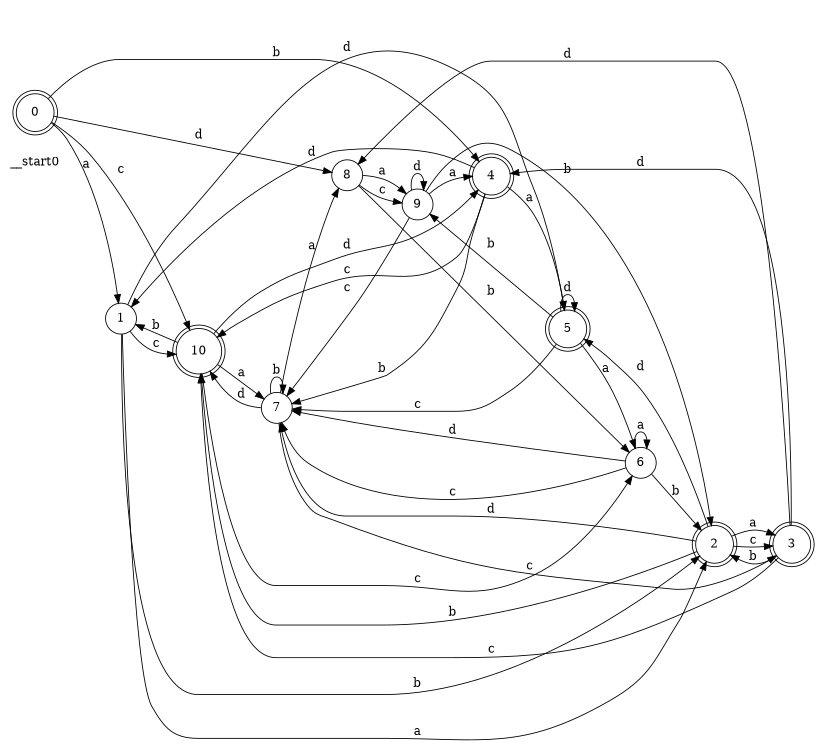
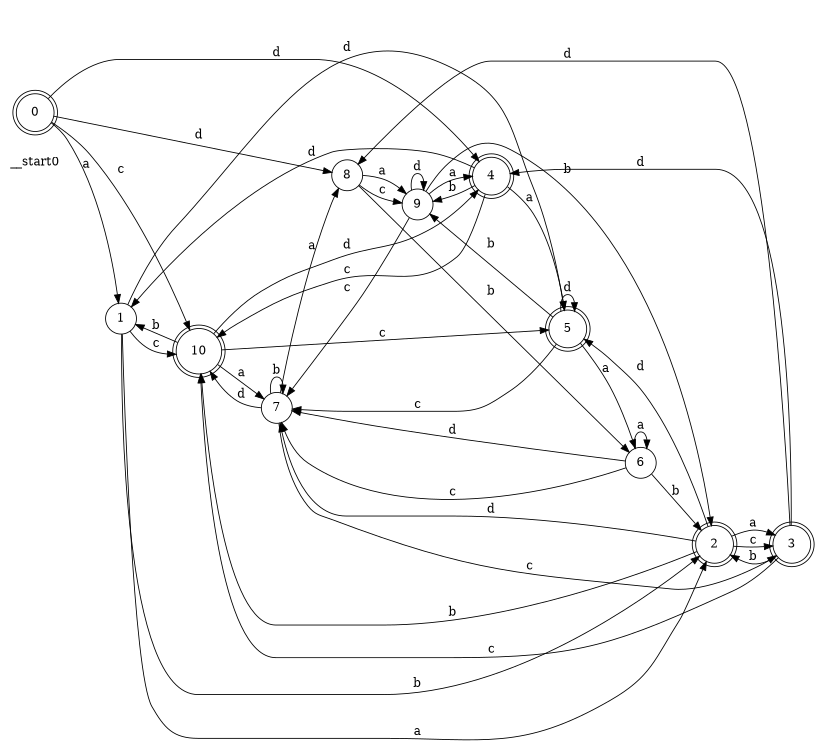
  digraph {
    rankdir=LR
    node [shape=doublecircle color=black fillcolor=white style="rounded,filled"]
    __start0 [shape=none color="" fillcolor="" style=""]
    n2 [label=0]
    n3 [label=1 shape=circle style=filled]
    n4 [label=4]
    n5 [label=8 shape=circle style=filled]
    n6 [label=10]
    n7 [label=2]
    n8 [label=5]
    n9 [label=9 shape=circle style=filled]
    n10 [label=6 shape=circle style=filled]
    n11 [label=7 shape=circle style=filled]
    n12 [label=3]
    n2 -> n3 [label=a]
-   n2 -> n4 [label=b]
+   n2 -> n4 [label=d]
    n2 -> n5 [label=d]
    n2 -> n6 [label=c]
    n3 -> n6 [label=c]
    n3 -> n7 [label=a]
    n3 -> n7 [label=b]
    n3 -> n8 [label=d]
    n4 -> n3 [label=d]
    n4 -> n6 [label=c]
    n4 -> n8 [label=a]
-   n4 -> n11 [label=b]
+   n4 -> n9 [label=b]
    n5 -> n9 [label=a]
    n5 -> n9 [label=c]
    n5 -> n10 [label=b]
    n6 -> n3 [label=b]
    n6 -> n4 [label=d]
-   n6 -> n10 [label=c]
+   n6 -> n8 [label=c]
    n6 -> n11 [label=a]
    n7 -> n6 [label=b]
    n7 -> n8 [label=d]
    n7 -> n11 [label=d]
    n7 -> n12 [label=a]
    n7 -> n12 [label=c]
    n8 -> n8 [label=d]
    n8 -> n9 [label=b]
    n8 -> n10 [label=a]
    n8 -> n11 [label=c]
    n9 -> n4 [label=a]
    n9 -> n7 [label=b]
    n9 -> n9 [label=d]
    n9 -> n11 [label=c]
    n10 -> n7 [label=b]
    n10 -> n10 [label=a]
    n10 -> n11 [label=c]
    n10 -> n11 [label=d]
    n11 -> n5 [label=a]
    n11 -> n6 [label=d]
    n11 -> n11 [label=b]
    n11 -> n12 [label=c]
    n12 -> n4 [label=d]
    n12 -> n5 [label=d]
    n12 -> n6 [label=c]
    n12 -> n7 [label=b]
  }
